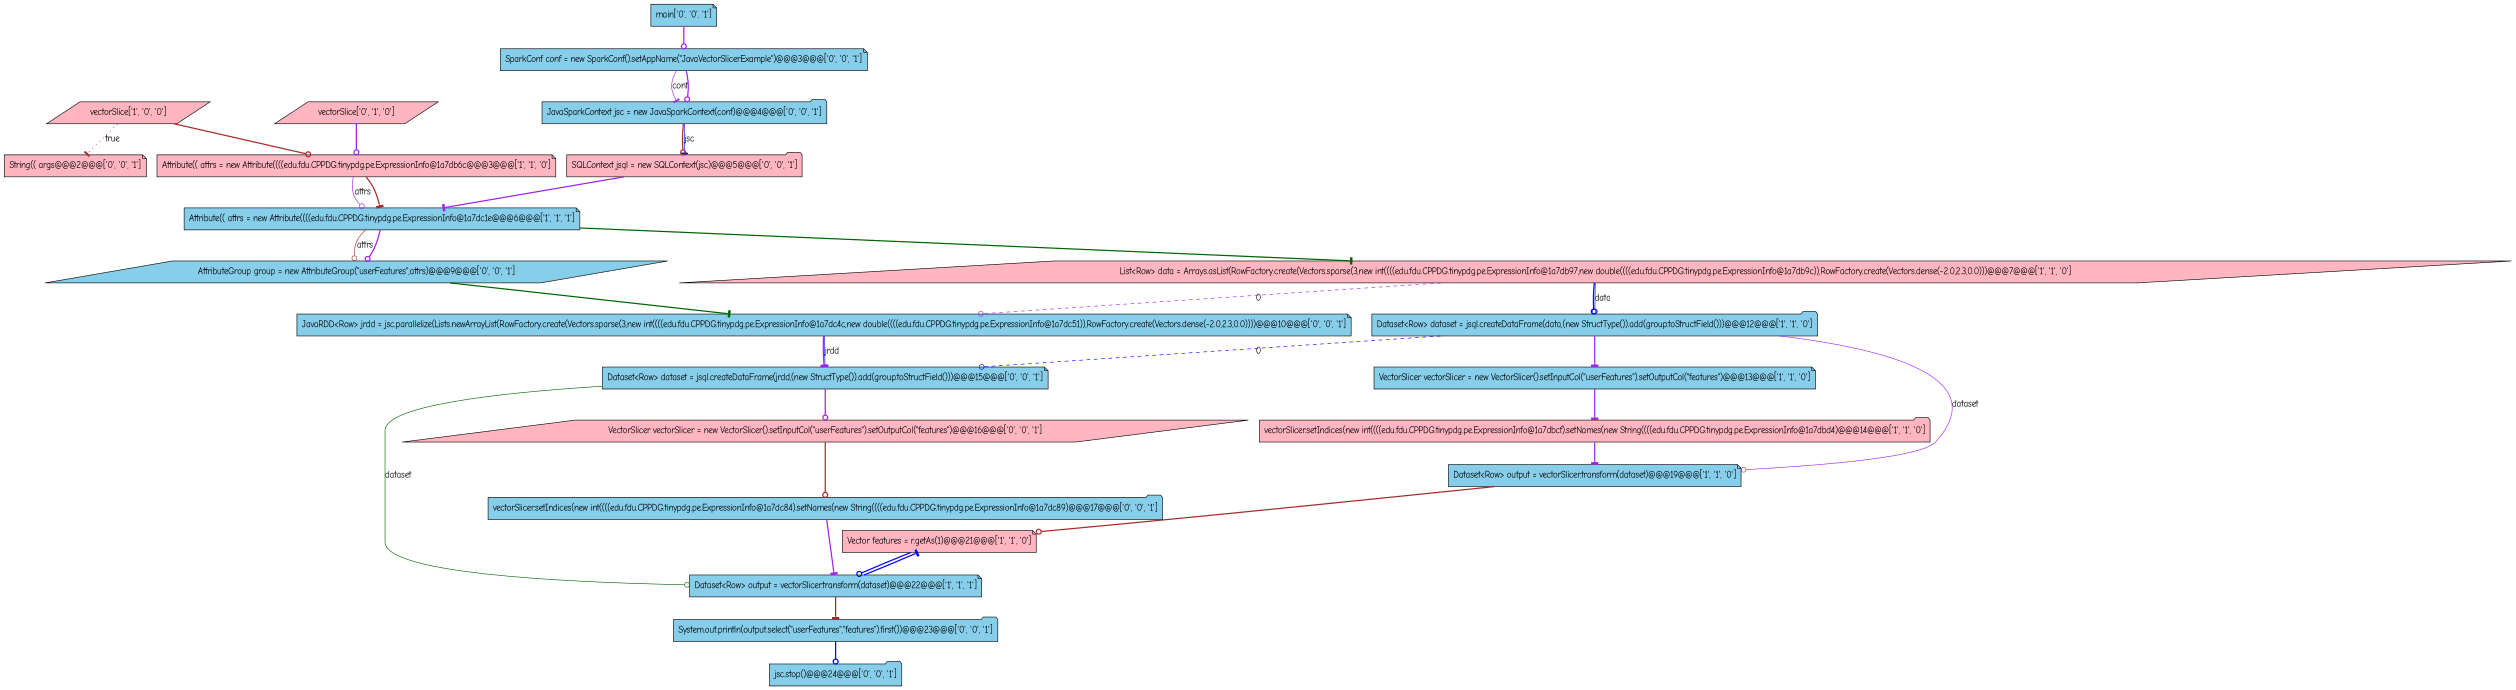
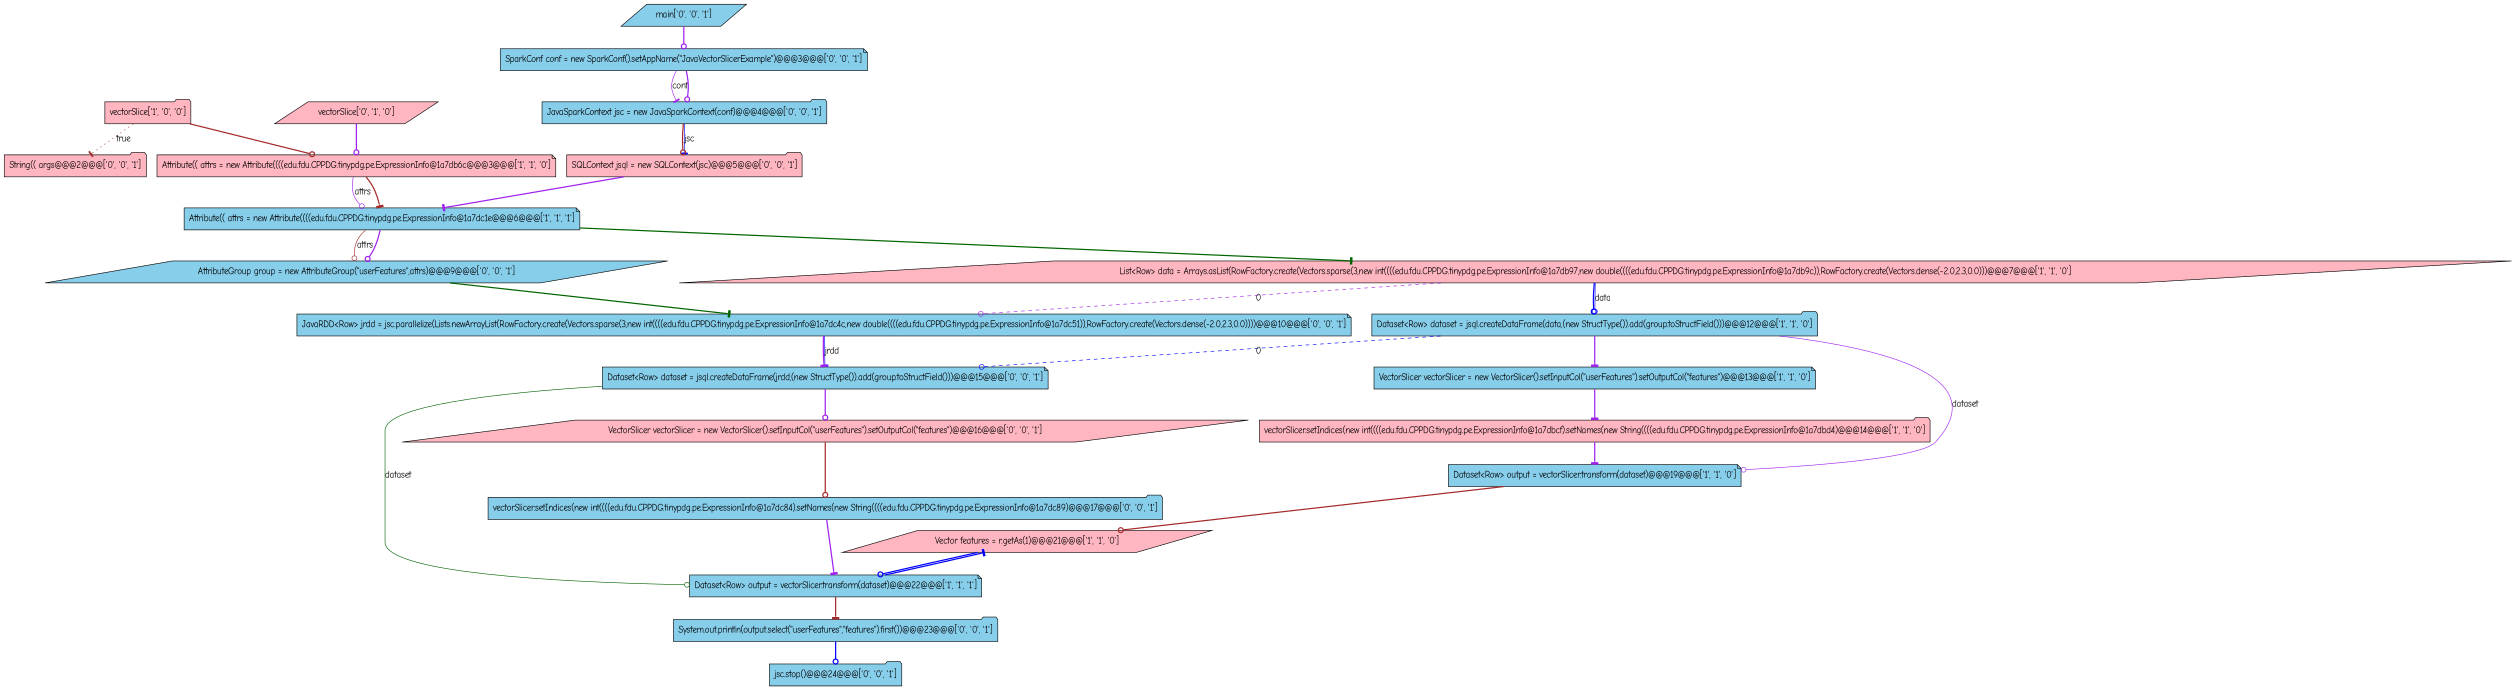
  digraph {
    fontname="Comic Neue"
    node [fillcolor=skyblue fontname="Comic Neue" shape=note style=filled]
    edge [arrowhead=odot color=purple fontname="Comic Neue" style=bold]
-   n1 [fillcolor=lightpink label="Vector features = r.getAs(1)@@@21@@@['1', '1', '0']"]
+   n1 [fillcolor=lightpink label="Vector features = r.getAs(1)@@@21@@@['1', '1', '0']" shape=parallelogram]
    n2 [label="Dataset<Row> output = vectorSlicer.transform(dataset)@@@22@@@['1', '1', '1']"]
    n3 [label="System.out.println(output.select(\"userFeatures\",\"features\").first())@@@23@@@['0', '0', '1']" shape=folder]
-   n4 [fillcolor=lightpink label="vectorSlice['1', '0', '0']" shape=parallelogram]
+   n4 [fillcolor=lightpink label="vectorSlice['1', '0', '0']" shape=folder]
    n5 [fillcolor=lightpink label="Attribute(( attrs = new Attribute((((edu.fdu.CPPDG.tinypdg.pe.ExpressionInfo@1a7db6c@@@3@@@['1', '1', '0']"]
-   n6 [fillcolor=lightpink label="String(( args@@@2@@@['0', '0', '1']"]
+   n6 [fillcolor=lightpink label="String(( args@@@2@@@['0', '0', '1']" shape=folder]
    n7 [label="Attribute(( attrs = new Attribute((((edu.fdu.CPPDG.tinypdg.pe.ExpressionInfo@1a7dc1e@@@6@@@['1', '1', '1']"]
    n8 [label="AttributeGroup group = new AttributeGroup(\"userFeatures\",attrs)@@@9@@@['0', '0', '1']" shape=parallelogram]
    n9 [label="JavaRDD<Row> jrdd = jsc.parallelize(Lists.newArrayList(RowFactory.create(Vectors.sparse(3,new int((((edu.fdu.CPPDG.tinypdg.pe.ExpressionInfo@1a7dc4c,new double((((edu.fdu.CPPDG.tinypdg.pe.ExpressionInfo@1a7dc51)),RowFactory.create(Vectors.dense(-2.0,2.3,0.0))))@@@10@@@['0', '0', '1']"]
    n10 [label="Dataset<Row> dataset = jsql.createDataFrame(jrdd,(new StructType()).add(group.toStructField()))@@@15@@@['0', '0', '1']"]
    n11 [label="SparkConf conf = new SparkConf().setAppName(\"JavaVectorSlicerExample\")@@@3@@@['0', '0', '1']"]
    n12 [label="JavaSparkContext jsc = new JavaSparkContext(conf)@@@4@@@['0', '0', '1']" shape=folder]
    n13 [fillcolor=lightpink label="SQLContext jsql = new SQLContext(jsc)@@@5@@@['0', '0', '1']" shape=folder]
    n14 [label="jsc.stop()@@@24@@@['0', '0', '1']" shape=folder]
    n15 [fillcolor=lightpink label="vectorSlicer.setIndices(new int((((edu.fdu.CPPDG.tinypdg.pe.ExpressionInfo@1a7dbcf).setNames(new String((((edu.fdu.CPPDG.tinypdg.pe.ExpressionInfo@1a7dbd4)@@@14@@@['1', '1', '0']" shape=folder]
    n16 [label="Dataset<Row> output = vectorSlicer.transform(dataset)@@@19@@@['1', '1', '0']"]
-   n17 [label="main['0', '0', '1']"]
+   n17 [label="main['0', '0', '1']" shape=parallelogram]
    n18 [label="VectorSlicer vectorSlicer = new VectorSlicer().setInputCol(\"userFeatures\").setOutputCol(\"features\")@@@13@@@['1', '1', '0']"]
    n19 [fillcolor=lightpink label="List<Row> data = Arrays.asList(RowFactory.create(Vectors.sparse(3,new int((((edu.fdu.CPPDG.tinypdg.pe.ExpressionInfo@1a7db97,new double((((edu.fdu.CPPDG.tinypdg.pe.ExpressionInfo@1a7db9c)),RowFactory.create(Vectors.dense(-2.0,2.3,0.0)))@@@7@@@['1', '1', '0']" shape=parallelogram]
    n20 [label="Dataset<Row> dataset = jsql.createDataFrame(data,(new StructType()).add(group.toStructField()))@@@12@@@['1', '1', '0']" shape=folder]
    n21 [fillcolor=lightpink label="VectorSlicer vectorSlicer = new VectorSlicer().setInputCol(\"userFeatures\").setOutputCol(\"features\")@@@16@@@['0', '0', '1']" shape=parallelogram]
    n22 [label="vectorSlicer.setIndices(new int((((edu.fdu.CPPDG.tinypdg.pe.ExpressionInfo@1a7dc84).setNames(new String((((edu.fdu.CPPDG.tinypdg.pe.ExpressionInfo@1a7dc89)@@@17@@@['0', '0', '1']" shape=folder]
    n23 [fillcolor=lightpink label="vectorSlice['0', '1', '0']" shape=parallelogram]
    n1 -> n2 [color=blue]
    n2 -> n1 [arrowhead=tee color=blue]
    n2 -> n3 [arrowhead=tee color=brown]
    n3 -> n14 [color=blue]
    n4 -> n5 [color=brown]
    n4 -> n6 [arrowhead=tee color=brown label=true style=dotted]
    n5 -> n7 [arrowhead=tee color=brown]
    n5 -> n7 [label=attrs style=solid]
    n7 -> n8 [color=brown label=attrs style=solid]
    n7 -> n8
    n7 -> n19 [arrowhead=tee color=darkgreen]
    n8 -> n9 [arrowhead=tee color=darkgreen]
    n9 -> n10 [arrowhead=tee color=blue label=jrdd style=solid]
    n9 -> n10 [arrowhead=tee]
    n10 -> n2 [color=darkgreen label=dataset style=solid]
    n10 -> n21
    n11 -> n12 [arrowhead=tee label=conf style=solid]
    n11 -> n12
    n12 -> n13 [arrowhead=tee color=blue label=jsc style=solid]
    n12 -> n13 [color=brown]
    n13 -> n7 [arrowhead=tee]
    n15 -> n16 [arrowhead=tee]
    n16 -> n1 [color=brown]
    n17 -> n11
    n18 -> n15 [arrowhead=tee]
    n19 -> n9 [label=0 style=dashed]
    n19 -> n20 [color=blue]
    n19 -> n20 [color=blue label=data style=solid]
    n20 -> n10 [color=blue label=0 style=dashed]
    n20 -> n16 [label=dataset style=solid]
    n20 -> n18 [arrowhead=tee]
    n21 -> n22 [color=brown]
    n22 -> n2 [arrowhead=tee]
    n23 -> n5
  }
